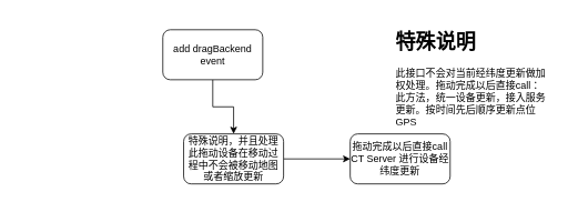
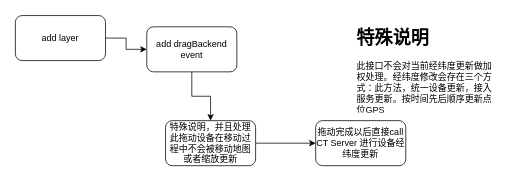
  <mxCell id="0" />
  <mxCell id="1" parent="0" />
+ <mxCell id="2" value="" style="edgeStyle=orthogonalEdgeStyle;rounded=0;orthogonalLoop=1;jettySize=auto;html=1;" parent="1" source="3" target="5" edge="1"><mxGeometry relative="1" as="geometry" /></mxCell>
+ <mxCell id="3" value="add layer" style="rounded=1;whiteSpace=wrap;html=1;" parent="1" vertex="1"><mxGeometry x="20" y="20" width="120" height="60" as="geometry" /></mxCell>
  <mxCell id="4" value="" style="edgeStyle=orthogonalEdgeStyle;rounded=0;orthogonalLoop=1;jettySize=auto;html=1;" parent="1" source="5" target="7" edge="1"><mxGeometry relative="1" as="geometry" /></mxCell>
  <mxCell id="5" value="add dragBackend event" style="rounded=1;whiteSpace=wrap;html=1;" parent="1" vertex="1"><mxGeometry x="195" y="35" width="120" height="60" as="geometry" /></mxCell>
  <mxCell id="6" value="" style="edgeStyle=orthogonalEdgeStyle;rounded=0;orthogonalLoop=1;jettySize=auto;html=1;" parent="1" source="7" target="8" edge="1"><mxGeometry relative="1" as="geometry" /></mxCell>
  <mxCell id="7" value="特殊说明，并且处理此拖动设备在移动过程中不会被移动地图或者缩放更新" style="rounded=1;whiteSpace=wrap;html=1;" parent="1" vertex="1"><mxGeometry x="220" y="160" width="120" height="60" as="geometry" /></mxCell>
  <mxCell id="8" value="拖动完成以后直接call CT Server 进行设备经纬度更新" style="rounded=1;whiteSpace=wrap;html=1;" parent="1" vertex="1"><mxGeometry x="420" y="160" width="120" height="60" as="geometry" /></mxCell>
- <mxCell id="9" value="&lt;h1&gt;特殊说明&lt;/h1&gt;&lt;div&gt;此接口不会对当前经纬度更新做加权处理。拖动完成以后直接call：此方法，统一设备更新，接入服务更新。按时间先后顺序更新点位GPS&lt;/div&gt;" style="text;html=1;strokeColor=none;fillColor=none;spacing=5;spacingTop=-20;whiteSpace=wrap;overflow=hidden;rounded=0;" parent="1" vertex="1"><mxGeometry x="470" y="30" width="190" height="120" as="geometry" /></mxCell>
+ <mxCell id="9" value="&lt;h1&gt;特殊说明&lt;/h1&gt;&lt;div&gt;此接口不会对当前经纬度更新做加权处理。经纬度修改会存在三个方式：此方法，统一设备更新，接入服务更新。按时间先后顺序更新点位GPS&lt;/div&gt;" style="text;html=1;strokeColor=none;fillColor=none;spacing=5;spacingTop=-20;whiteSpace=wrap;overflow=hidden;rounded=0;" parent="1" vertex="1"><mxGeometry x="470" y="30" width="190" height="120" as="geometry" /></mxCell>
